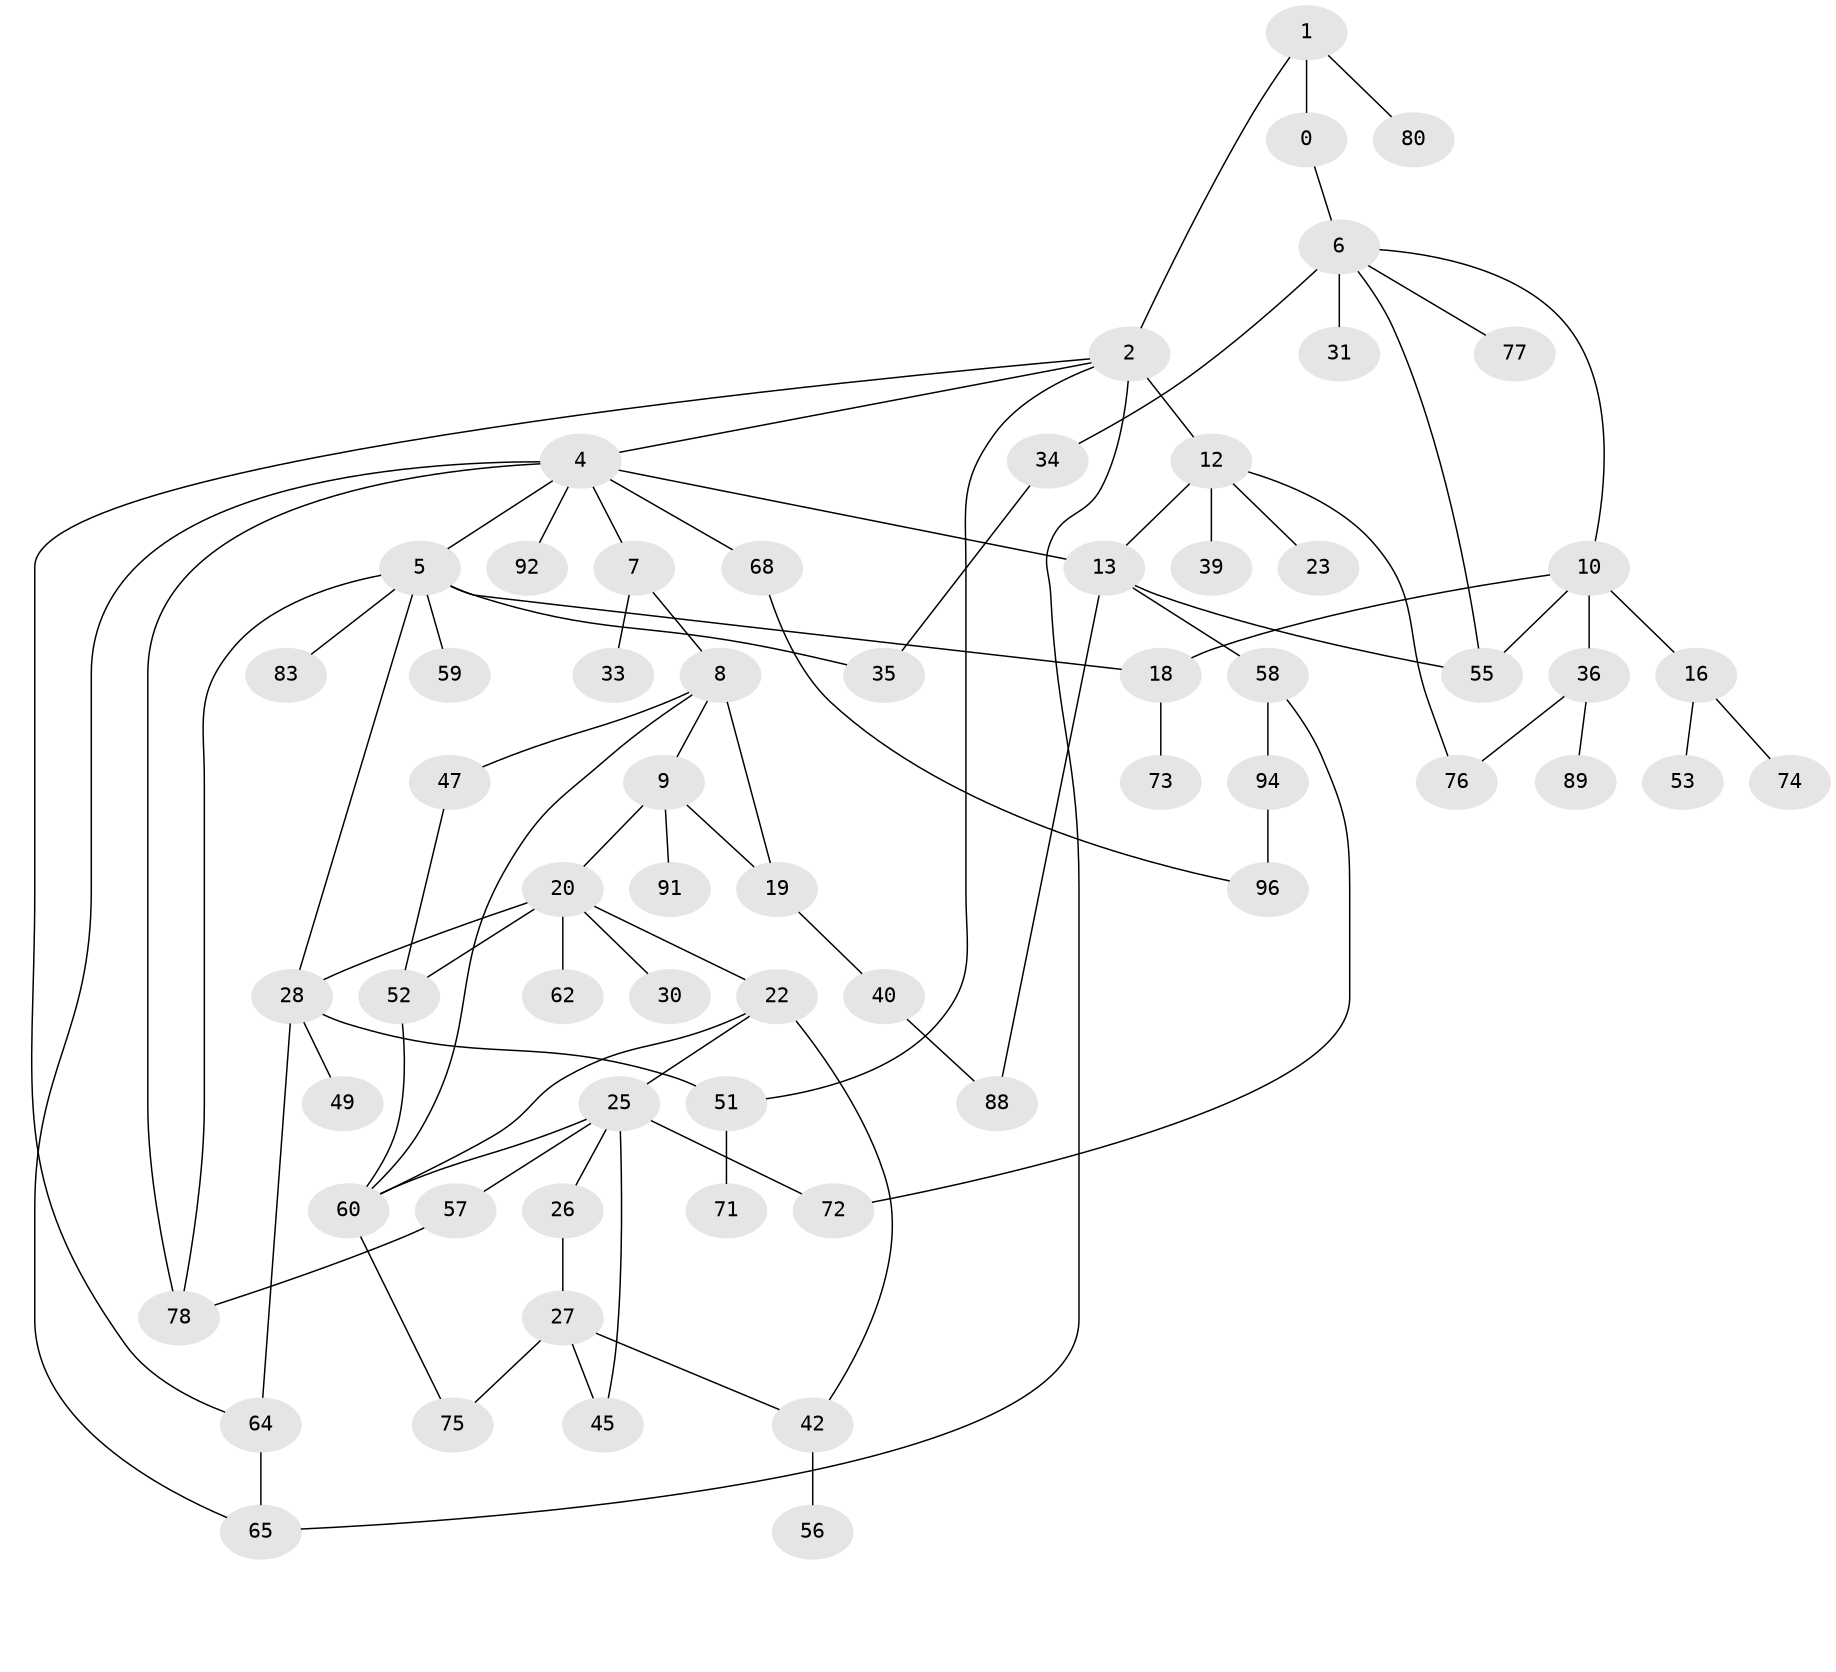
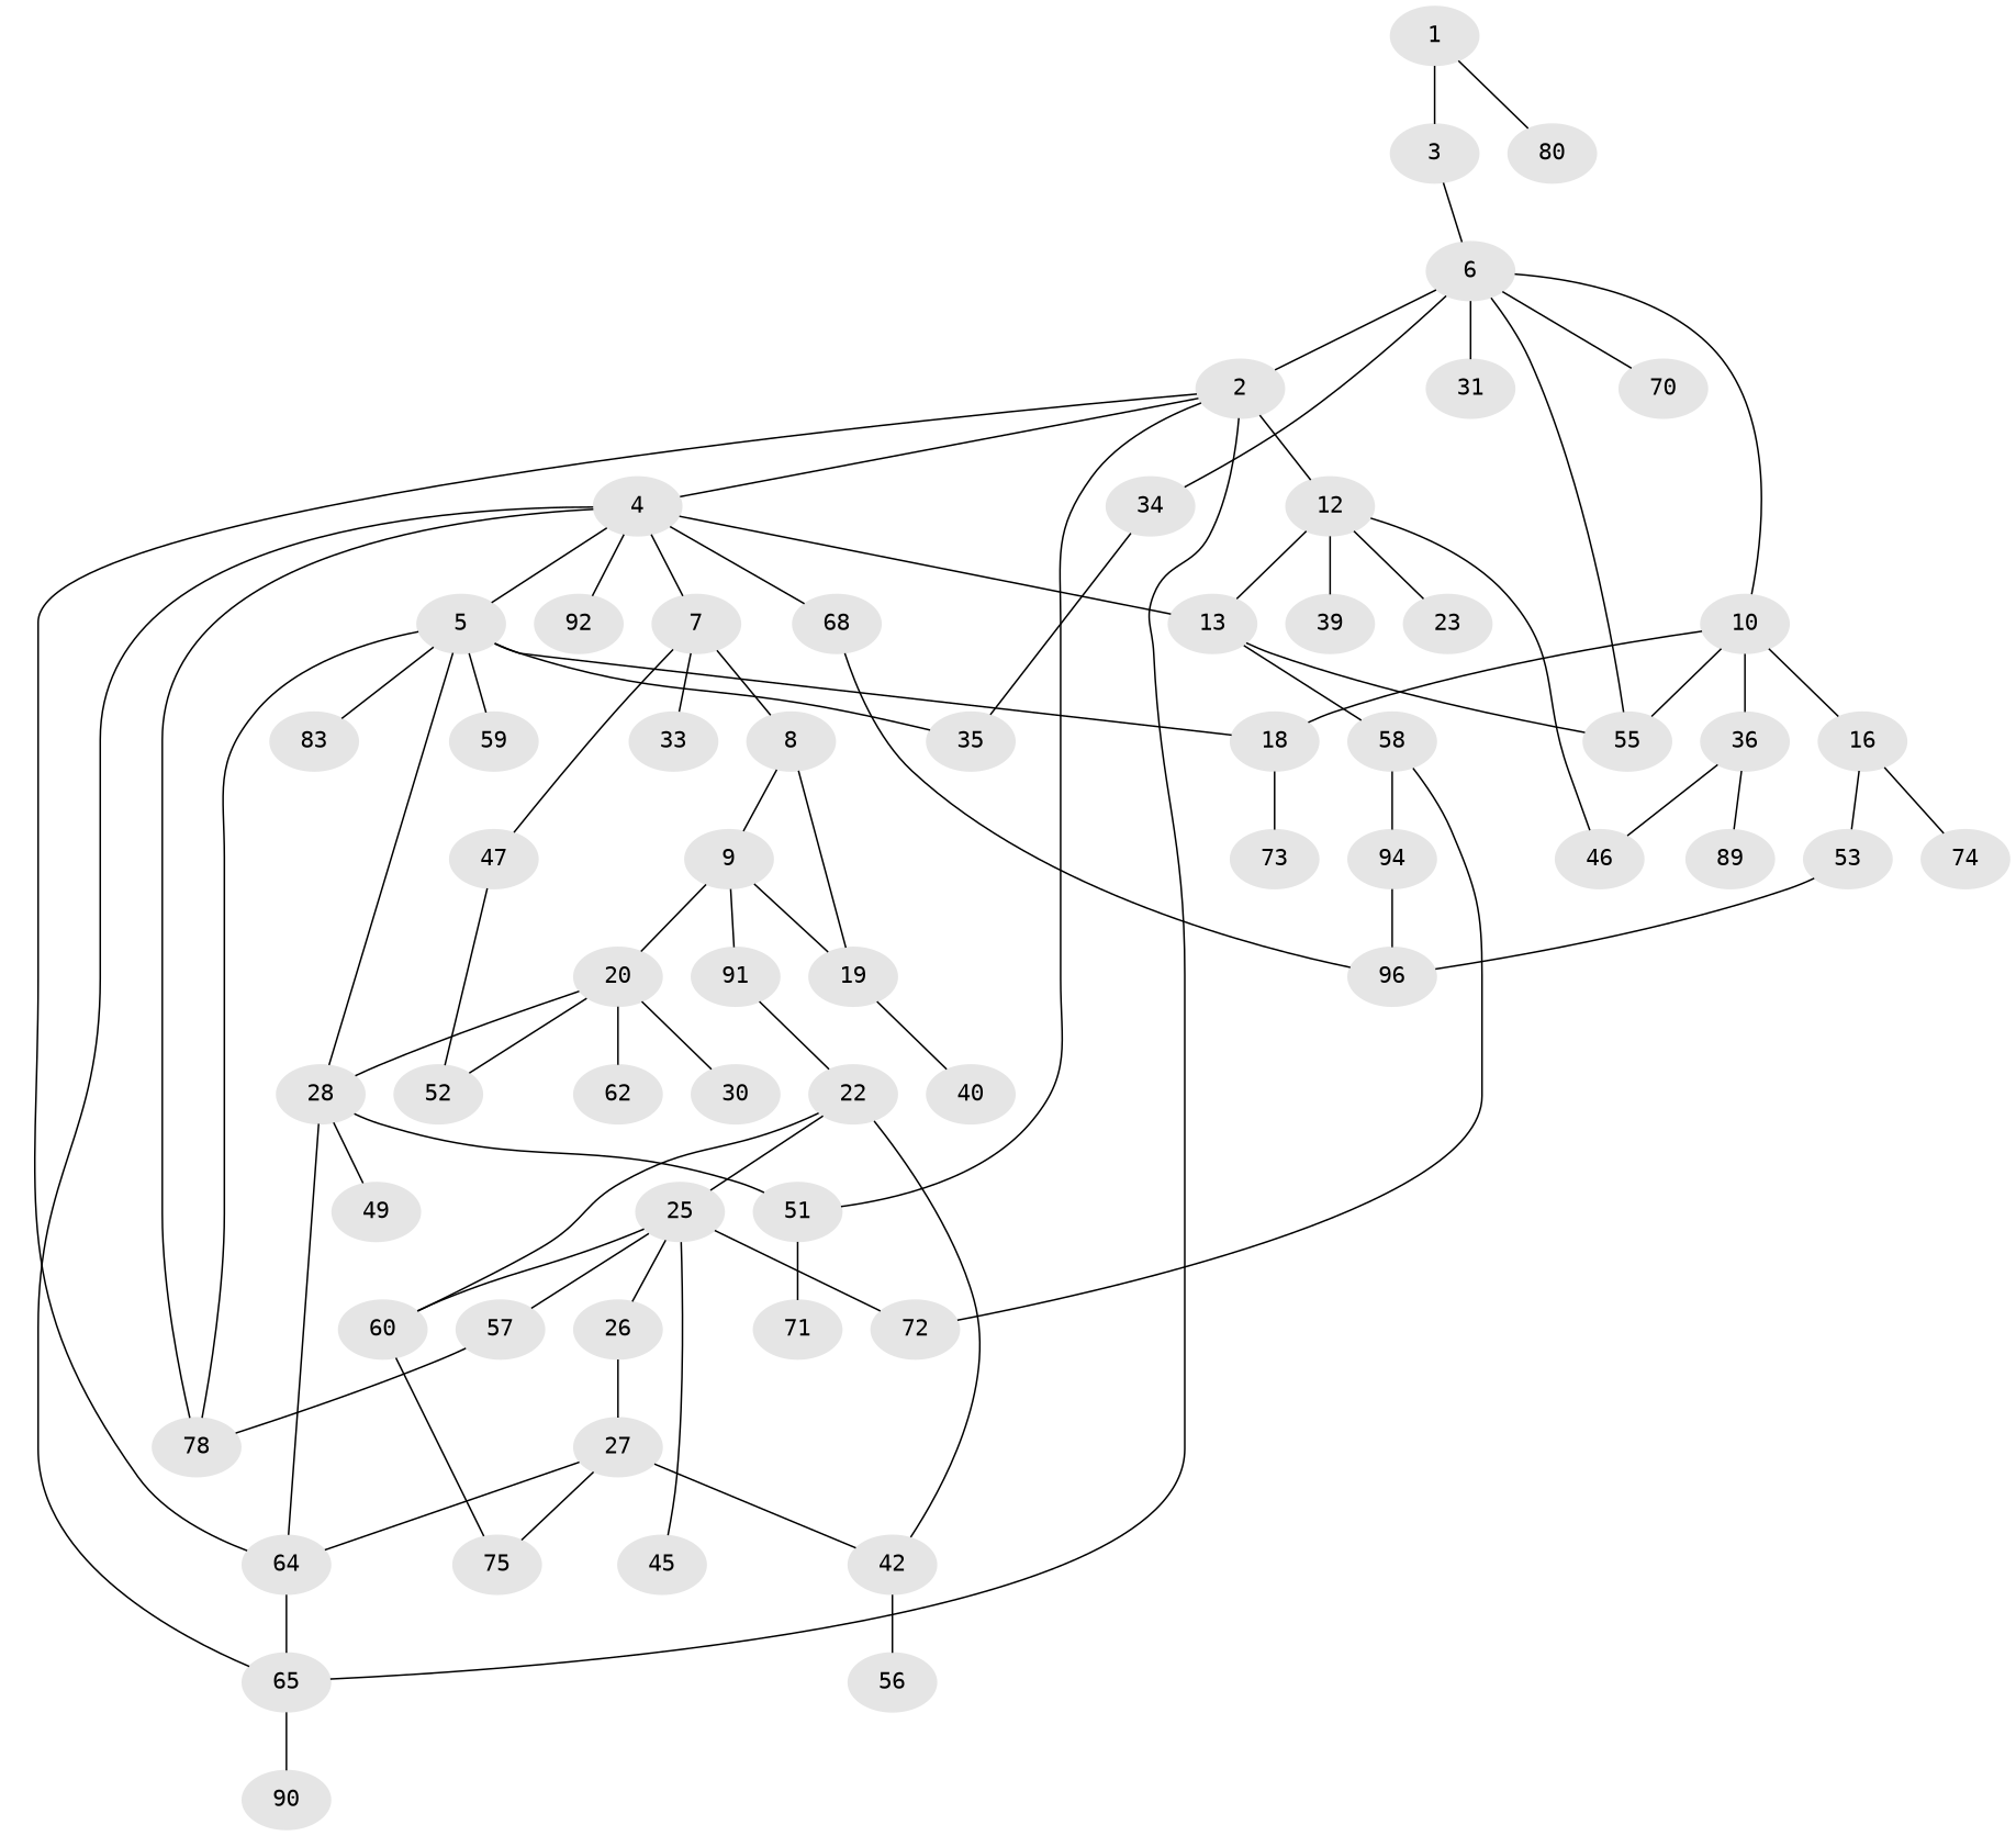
  graph {
    fontname="DejaVu Sans Mono"
    node [color=gray90 fontname="DejaVu Sans Mono" style=filled]
    edge [fontname="DejaVu Sans Mono"]
    1 [super="+14"]
    2 [super="+17"]
-   3 [label=0]
+   3
    80
    4 [super="+54"]
    12 [super="+87"]
    51 [super="+82"]
    64 [super="+69"]
    65 [super="+84"]
    6 [super="+86"]
    5 [super="+15"]
    7 [super="+21"]
    13 [super="+66"]
    68
    78 [super="+85"]
    92
    23
    39
-   46 [super="+79" label=76]
+   46 [super="+79"]
    71
+   90
    10 [super="+11"]
    31
    34 [super="+37"]
    55 [super="+81"]
-   77
+   77 [label=70]
    18 [super="+67"]
    28 [super="+29"]
    35
    59 [super="+63"]
    83
    8 [super="+38"]
    33 [super="+41"]
    58 [super="+76"]
-   88 [super="+97"]
    96 [super="+100"]
    73
    49
    16 [super="+43"]
    36 [super="+50"]
    9 [super="+61"]
    19
    47
    60 [super="+99"]
    20 [super="+48"]
    n46 [label=91]
    40
    52 [super="+98"]
    75
    22 [super="+24"]
    30
    62
    53 [super="+95"]
    74 [super="+91"]
    89
    72
    94
    25 [super="+32"]
    42 [super="+44"]
    26
    45
    57
    56
    27 [super="+70"]
-   1 -- 2
+   6 -- 2
    1 -- 3
    1 -- 80
    2 -- 4
    2 -- 12
    2 -- 51
    2 -- 64
    2 -- 65
    3 -- 6
    4 -- 65
    4 -- 5
    4 -- 7
    4 -- 13
    4 -- 68
    4 -- 78
    4 -- 92
    12 -- 13
    12 -- 23
    12 -- 39
    12 -- 46
    51 -- 71
    64 -- 65
+   65 -- 90
    6 -- 10
    6 -- 31
    6 -- 34
    6 -- 55
    6 -- 77
    5 -- 78
    5 -- 18
    5 -- 28
    5 -- 35
    5 -- 59
    5 -- 83
    7 -- 8
    7 -- 33
    13 -- 55
    13 -- 58
-   13 -- 88
    68 -- 96
    10 -- 55
    10 -- 18
    10 -- 16
    10 -- 36
    34 -- 35
    18 -- 73
    28 -- 51
    28 -- 64
    28 -- 49
    8 -- 9
    8 -- 19
-   8 -- 47
-   8 -- 60
+   7 -- 47
    58 -- 72
    58 -- 94
    16 -- 53
    16 -- 74
    36 -- 46
    36 -- 89
    9 -- 19
    9 -- 20
    9 -- n46
    19 -- 40
    47 -- 52
    60 -- 75
    20 -- 28
    20 -- 52
-   20 -- 22
+   n46 -- 22
    20 -- 30
    20 -- 62
-   40 -- 88
-   52 -- 60
    22 -- 60
    22 -- 25
    22 -- 42
+   53 -- 96
    94 -- 96
    25 -- 60
    25 -- 72
    25 -- 26
    25 -- 45
    25 -- 57
    42 -- 56
    26 -- 27
    57 -- 78
-   27 -- 45
+   27 -- 64
    27 -- 75
    27 -- 42
  }
